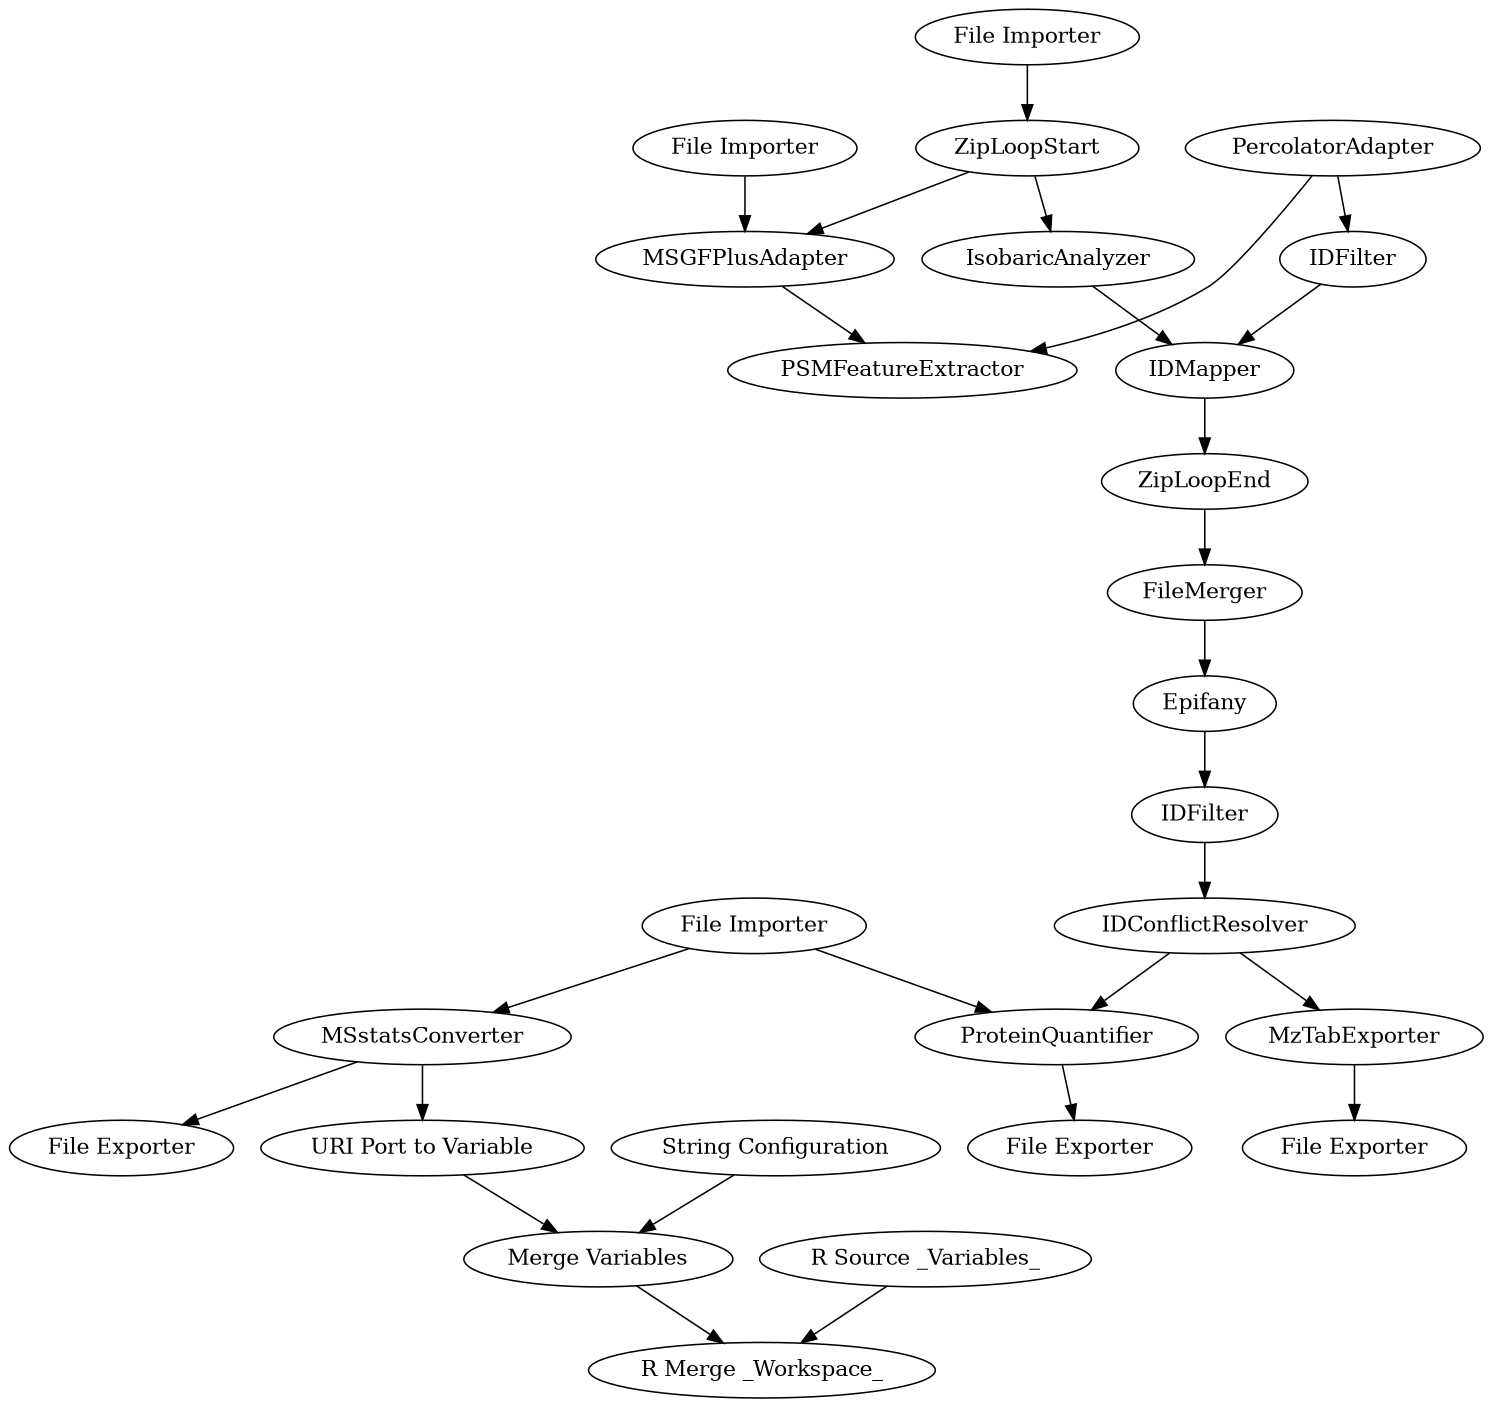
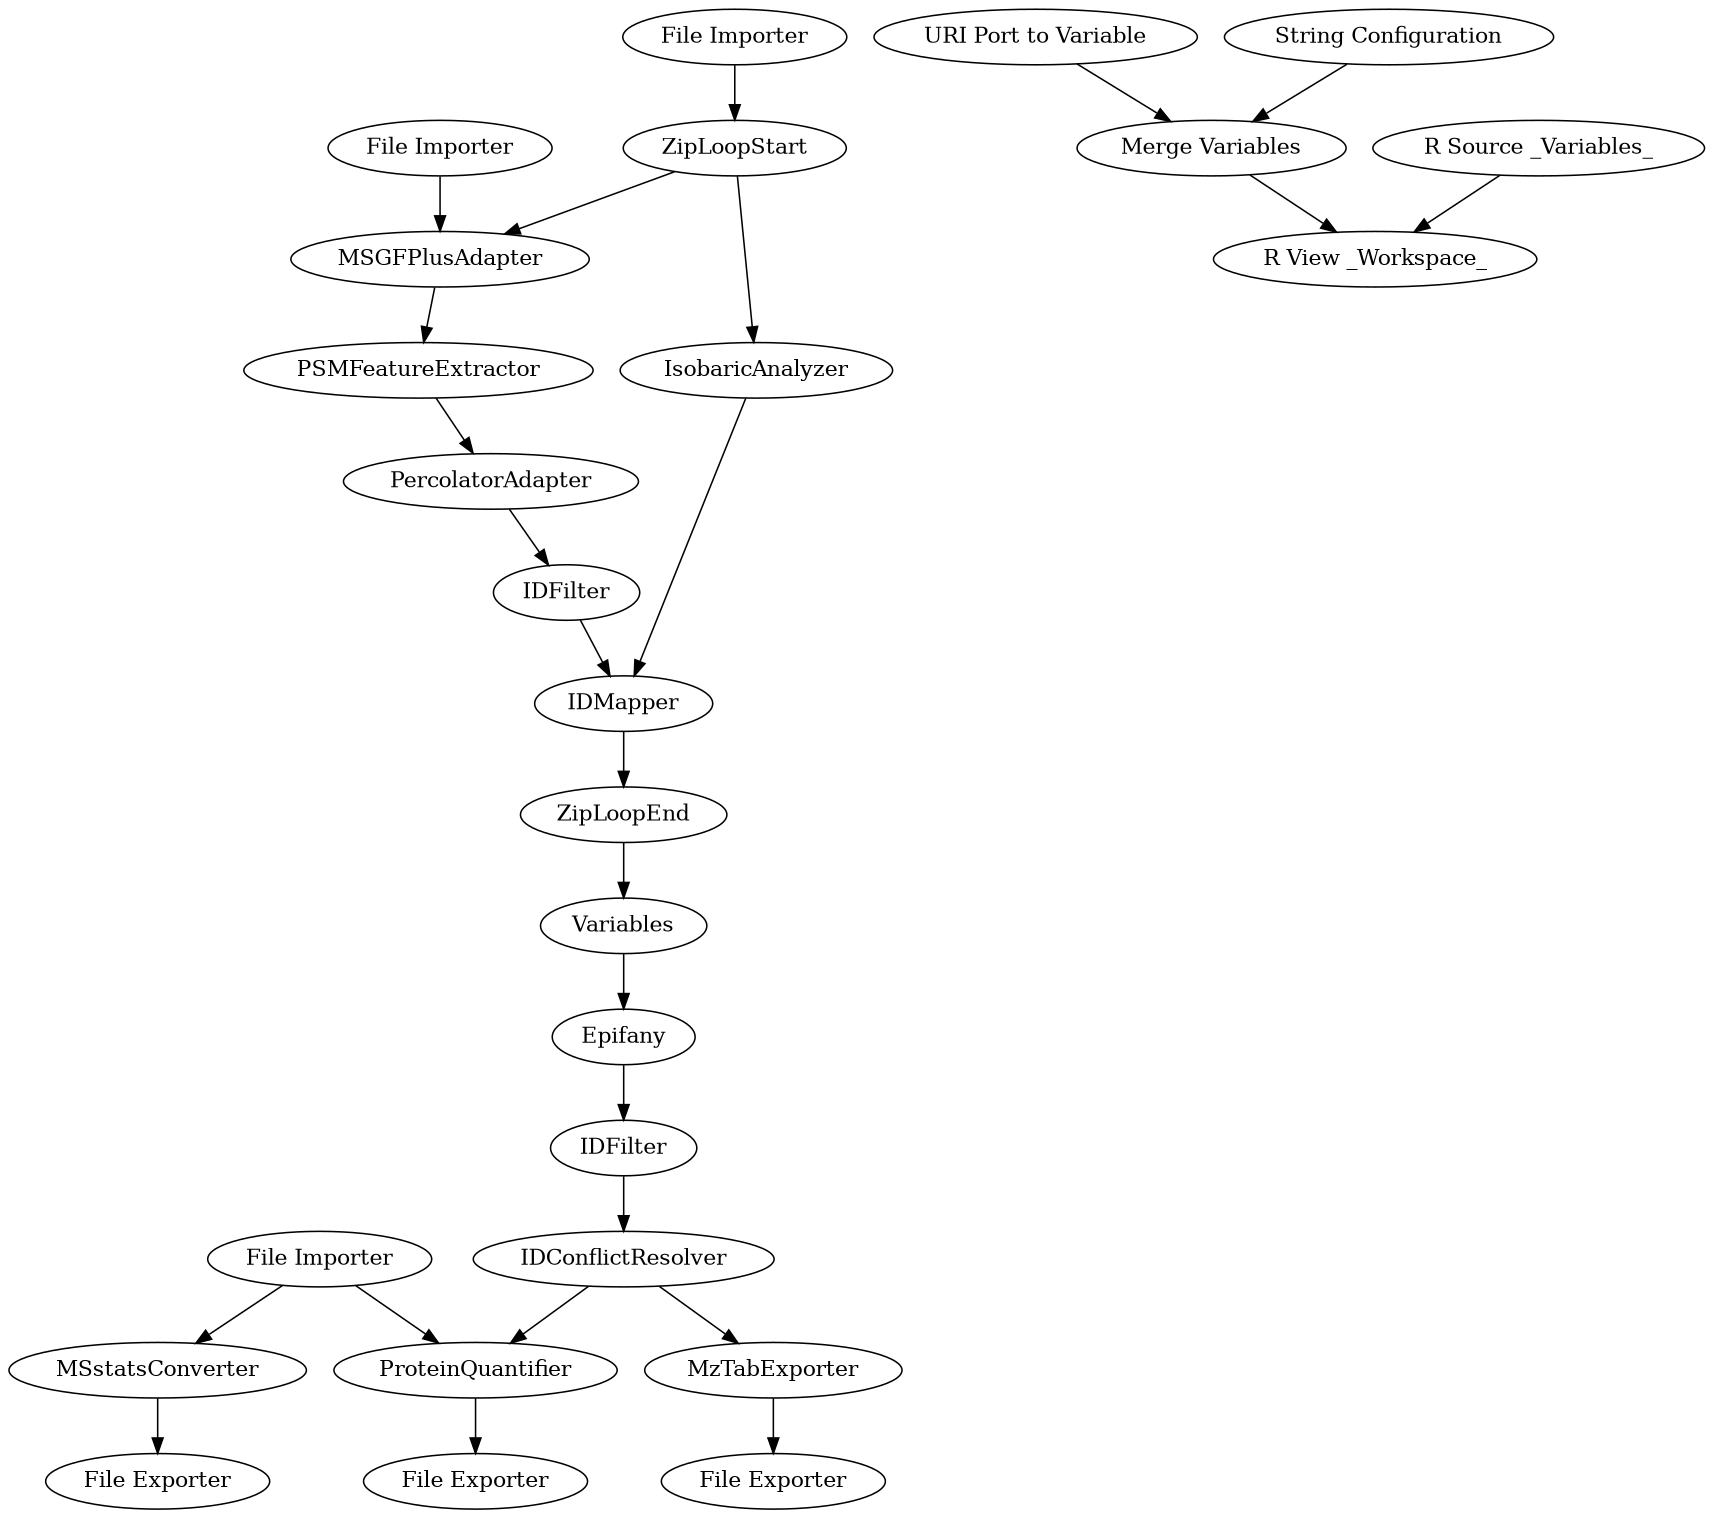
  digraph {
    rankdir=TB
    n1 [label=PSMFeatureExtractor]
    n2 [label=PercolatorAdapter]
    n3 [label=IDFilter]
    n4 [label=IDMapper]
    n5 [label=IDConflictResolver]
    n6 [label=ProteinQuantifier]
    n7 [label=MzTabExporter]
    n8 [label="File Exporter"]
    n9 [label="File Exporter"]
    n10 [label=MSstatsConverter]
    n11 [label="URI Port to Variable"]
    n12 [label="File Exporter"]
    n13 [label=ZipLoopStart]
    n14 [label=IsobaricAnalyzer]
    n15 [label=MSGFPlusAdapter]
    n16 [label=ZipLoopEnd]
-   n17 [label=FileMerger]
+   n17 [label=Variables]
    n18 [label="Merge Variables"]
-   n19 [label="R Merge _Workspace_"]
+   n19 [label="R View _Workspace_"]
    n20 [label="R Source _Variables_"]
    n21 [label="File Importer"]
    n22 [label="File Importer"]
    n23 [label=Epifany]
    n24 [label=IDFilter]
    n25 [label="File Importer"]
    n26 [label="String Configuration"]
-   n2 -> n1
+   n1 -> n2
    n2 -> n3
    n3 -> n4
    n4 -> n16
    n5 -> n6
    n5 -> n7
    n6 -> n8
    n7 -> n9
-   n10 -> n11
    n10 -> n12
    n11 -> n18
    n13 -> n14
    n13 -> n15
    n14 -> n4
    n15 -> n1
    n16 -> n17
    n17 -> n23
    n18 -> n19
    n20 -> n19
    n21 -> n6
    n21 -> n10
    n22 -> n13
    n23 -> n24
    n24 -> n5
    n25 -> n15
    n26 -> n18
  }
